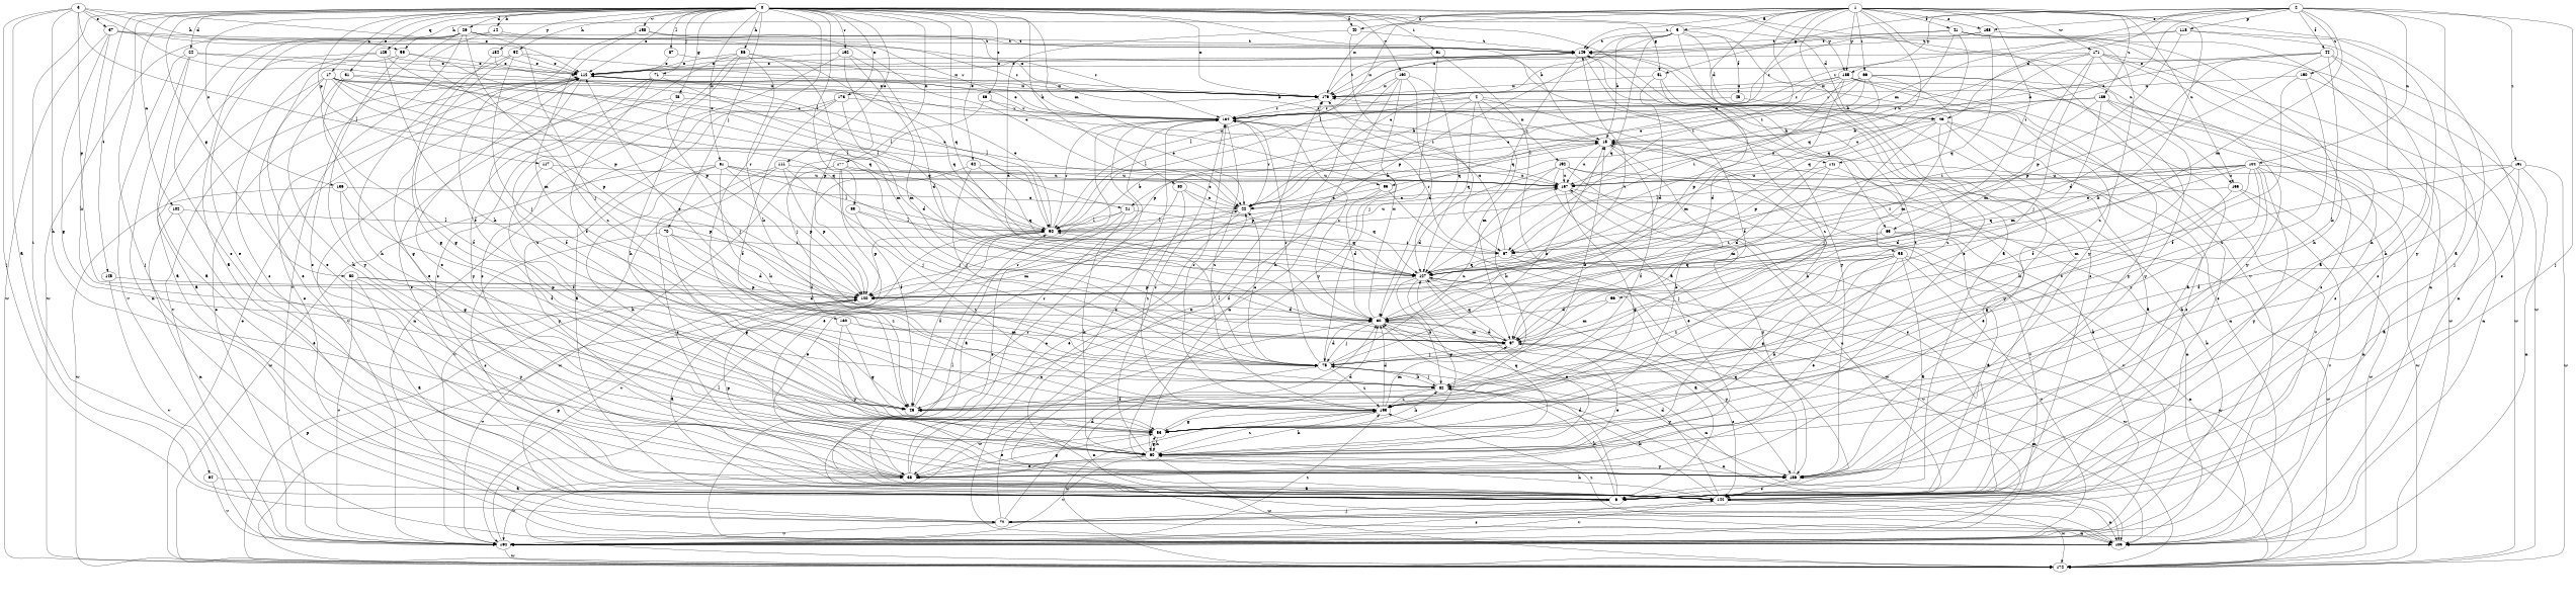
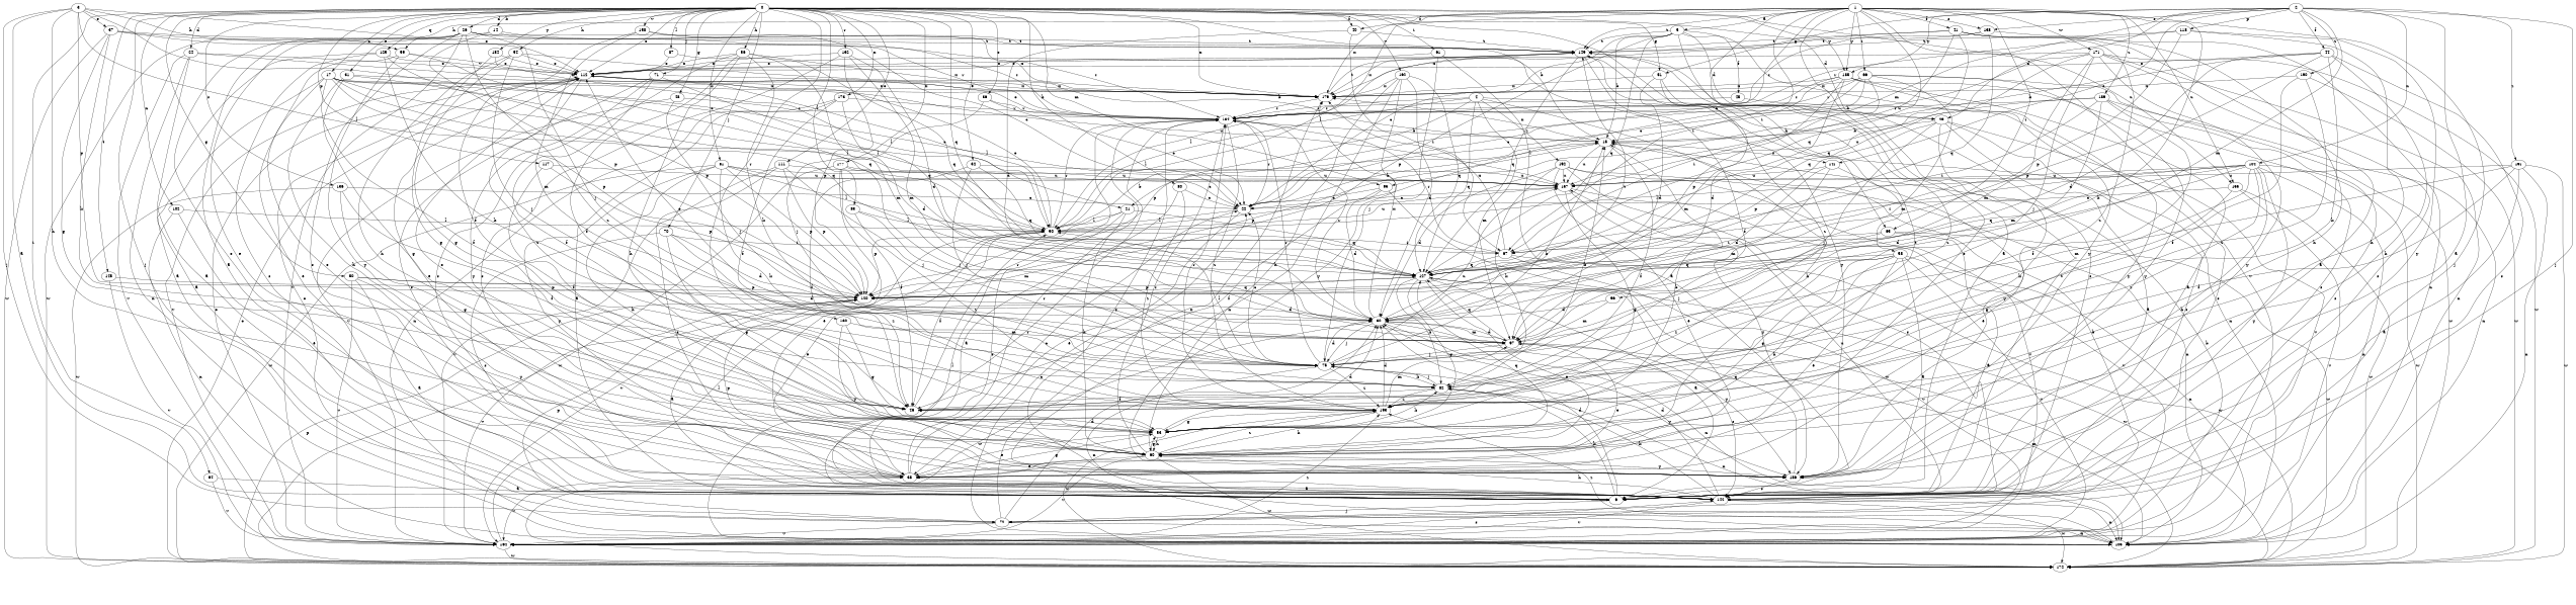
  strict digraph {
    0
    14
    15
    17
    24
    26
    29
    31
    32
    36
    40
    48
    50
    51
    54
    56
    61
    64
    65
    70
    71
    72
    80
    81
    83
    87
    95
    102
    111
    112
    117
    125
    127
    130
    132
    136
    145
    155
    158
    162
    173
    177
    179
    184
    185
    149
    120
    134
    38
    141
    46
    157
    6
    90
    22
    164
    105
    142
    75
    172
    193
    186
    60
    53
    67
    30
    97
    82
    1
    5
    21
    41
    58
    59
    66
    138
    171
    189
    45
    2
    44
    96
    104
    118
    190
    191
    3
    37
    4
    192
    0 -> 14 [label=b]
    0 -> 15 [label=b]
    0 -> 17 [label=c]
    0 -> 24 [label=d]
    0 -> 26 [label=d]
    0 -> 29 [label=d]
    0 -> 31 [label=e]
    0 -> 32 [label=e]
    0 -> 36 [label=e]
    0 -> 40 [label=f]
    0 -> 48 [label=g]
    0 -> 50 [label=g]
    0 -> 51 [label=g]
    0 -> 54 [label=h]
    0 -> 56 [label=h]
    0 -> 61 [label=i]
    0 -> 64 [label=i]
    0 -> 65 [label=i]
    0 -> 70 [label=j]
    0 -> 71 [label=j]
    0 -> 72 [label=j]
    0 -> 80 [label=k]
    0 -> 81 [label=k]
    0 -> 83 [label=l]
    0 -> 87 [label=l]
    0 -> 95 [label=m]
    0 -> 102 [label=n]
    0 -> 111 [label=o]
    0 -> 112 [label=o]
    0 -> 117 [label=p]
    0 -> 125 [label=q]
    0 -> 127 [label=q]
    0 -> 130 [label=r]
    0 -> 132 [label=r]
    0 -> 136 [label=s]
    0 -> 145 [label=t]
    0 -> 155 [label=u]
    0 -> 158 [label=v]
    0 -> 162 [label=v]
    0 -> 173 [label=x]
    0 -> 177 [label=x]
    0 -> 179 [label=x]
    0 -> 184 [label=y]
    0 -> 185 [label=y]
    14 -> 149 [label=t]
    14 -> 120 [label=p]
    14 -> 134 [label=r]
    14 -> 38 [label=e]
    15 -> 179 [label=x]
    15 -> 120 [label=p]
    15 -> 141 [label=s]
    15 -> 46 [label=f]
    15 -> 157 [label=u]
    17 -> 127 [label=q]
    17 -> 179 [label=x]
    17 -> 120 [label=p]
    17 -> 38 [label=e]
    17 -> 46 [label=f]
    17 -> 157 [label=u]
    17 -> 6 [label=a]
    17 -> 90 [label=l]
    17 -> 22 [label=c]
    24 -> 112 [label=o]
    24 -> 179 [label=x]
    24 -> 6 [label=a]
    24 -> 164 [label=v]
    24 -> 105 [label=n]
    26 -> 149 [label=t]
    26 -> 134 [label=r]
    26 -> 38 [label=e]
    26 -> 6 [label=a]
    26 -> 164 [label=v]
    26 -> 142 [label=s]
    26 -> 75 [label=j]
    26 -> 172 [label=w]
    26 -> 193 [label=z]
    29 -> 15 [label=b]
    29 -> 120 [label=p]
    29 -> 6 [label=a]
    29 -> 164 [label=v]
    29 -> 142 [label=s]
    29 -> 75 [label=j]
    29 -> 186 [label=y]
    31 -> 179 [label=x]
    31 -> 90 [label=l]
    31 -> 60 [label=h]
    31 -> 53 [label=g]
    32 -> 127 [label=q]
    32 -> 46 [label=f]
    32 -> 157 [label=u]
    32 -> 75 [label=j]
    36 -> 134 [label=r]
    36 -> 22 [label=c]
    36 -> 75 [label=j]
    40 -> 149 [label=t]
    40 -> 67 [label=i]
    40 -> 30 [label=d]
    48 -> 134 [label=r]
    48 -> 164 [label=v]
    48 -> 75 [label=j]
    50 -> 120 [label=p]
    50 -> 6 [label=a]
    50 -> 164 [label=v]
    50 -> 186 [label=y]
    50 -> 30 [label=d]
    51 -> 179 [label=x]
    51 -> 193 [label=z]
    51 -> 30 [label=d]
    51 -> 97 [label=m]
    54 -> 15 [label=b]
    54 -> 112 [label=o]
    54 -> 75 [label=j]
    54 -> 60 [label=h]
    54 -> 53 [label=g]
    56 -> 112 [label=o]
    56 -> 179 [label=x]
    56 -> 46 [label=f]
    56 -> 142 [label=s]
    56 -> 60 [label=h]
    56 -> 97 [label=m]
    56 -> 82 [label=k]
    61 -> 112 [label=o]
    61 -> 6 [label=a]
    61 -> 75 [label=j]
    61 -> 186 [label=y]
    64 -> 6 [label=a]
    64 -> 164 [label=v]
    65 -> 6 [label=a]
    65 -> 75 [label=j]
    65 -> 172 [label=w]
    65 -> 67 [label=i]
    70 -> 142 [label=s]
    70 -> 193 [label=z]
    70 -> 53 [label=g]
    70 -> 67 [label=i]
    70 -> 30 [label=d]
    71 -> 127 [label=q]
    71 -> 179 [label=x]
    71 -> 46 [label=f]
    71 -> 142 [label=s]
    71 -> 186 [label=y]
    72 -> 15 [label=b]
    72 -> 112 [label=o]
    72 -> 179 [label=x]
    72 -> 120 [label=p]
    72 -> 164 [label=v]
    72 -> 105 [label=n]
    72 -> 30 [label=d]
    80 -> 6 [label=a]
    80 -> 22 [label=c]
    80 -> 193 [label=z]
    81 -> 120 [label=p]
    81 -> 157 [label=u]
    81 -> 90 [label=l]
    81 -> 22 [label=c]
    81 -> 172 [label=w]
    81 -> 186 [label=y]
    81 -> 60 [label=h]
    81 -> 82 [label=k]
    83 -> 90 [label=l]
    83 -> 193 [label=z]
    83 -> 97 [label=m]
    87 -> 112 [label=o]
    87 -> 127 [label=q]
    95 -> 46 [label=f]
    95 -> 22 [label=c]
    95 -> 172 [label=w]
    95 -> 30 [label=d]
    102 -> 38 [label=e]
    102 -> 90 [label=l]
    102 -> 105 [label=n]
    111 -> 120 [label=p]
    111 -> 157 [label=u]
    111 -> 164 [label=v]
    111 -> 142 [label=s]
    111 -> 75 [label=j]
    112 -> 179 [label=x]
    112 -> 38 [label=e]
    112 -> 90 [label=l]
    112 -> 164 [label=v]
    112 -> 193 [label=z]
    117 -> 120 [label=p]
    117 -> 46 [label=f]
    117 -> 157 [label=u]
-   125 -> 112 [label=o]
+   125 -> 112 [label=v]
    125 -> 120 [label=p]
    125 -> 6 [label=a]
    125 -> 142 [label=s]
    125 -> 82 [label=k]
    127 -> 120 [label=p]
    127 -> 38 [label=e]
    127 -> 6 [label=a]
    127 -> 172 [label=w]
    127 -> 53 [label=g]
    127 -> 82 [label=k]
    130 -> 186 [label=y]
    130 -> 53 [label=g]
    130 -> 97 [label=m]
    132 -> 112 [label=o]
    132 -> 120 [label=p]
    132 -> 142 [label=s]
    132 -> 30 [label=d]
    132 -> 97 [label=m]
    136 -> 46 [label=f]
    136 -> 22 [label=c]
    136 -> 172 [label=w]
    136 -> 53 [label=g]
    145 -> 120 [label=p]
    145 -> 164 [label=v]
    155 -> 22 [label=c]
    155 -> 164 [label=v]
    155 -> 172 [label=w]
    155 -> 53 [label=g]
    158 -> 149 [label=t]
    158 -> 46 [label=f]
    158 -> 22 [label=c]
    158 -> 97 [label=m]
    162 -> 127 [label=q]
    162 -> 179 [label=x]
    162 -> 105 [label=n]
    162 -> 186 [label=y]
    162 -> 60 [label=h]
    162 -> 30 [label=d]
    173 -> 134 [label=r]
    173 -> 46 [label=f]
    173 -> 6 [label=a]
    173 -> 105 [label=n]
    173 -> 30 [label=d]
    177 -> 38 [label=e]
    177 -> 46 [label=f]
    177 -> 157 [label=u]
    177 -> 75 [label=j]
    177 -> 172 [label=w]
    179 -> 149 [label=t]
    179 -> 134 [label=r]
    184 -> 112 [label=o]
    184 -> 90 [label=l]
    184 -> 53 [label=g]
    185 -> 179 [label=x]
    185 -> 120 [label=p]
    185 -> 134 [label=r]
    185 -> 6 [label=a]
    185 -> 90 [label=l]
    185 -> 142 [label=s]
    185 -> 186 [label=y]
    185 -> 30 [label=d]
    149 -> 112 [label=o]
    149 -> 127 [label=q]
    149 -> 179 [label=x]
    149 -> 46 [label=f]
    149 -> 90 [label=l]
    149 -> 142 [label=s]
    149 -> 193 [label=z]
-   80 -> 127 [label=q]
+   120 -> 127 [label=q]
    120 -> 6 [label=a]
    120 -> 164 [label=v]
    120 -> 30 [label=d]
    134 -> 15 [label=b]
    134 -> 112 [label=o]
    134 -> 142 [label=s]
    134 -> 193 [label=z]
    38 -> 120 [label=p]
    38 -> 134 [label=r]
    38 -> 6 [label=a]
    38 -> 22 [label=c]
    38 -> 164 [label=v]
    38 -> 53 [label=g]
    141 -> 38 [label=e]
    141 -> 157 [label=u]
    141 -> 30 [label=d]
    141 -> 97 [label=m]
    46 -> 134 [label=r]
    157 -> 22 [label=c]
    157 -> 164 [label=v]
    157 -> 186 [label=y]
    157 -> 53 [label=g]
    6 -> 72 [label=j]
    6 -> 149 [label=t]
    6 -> 30 [label=d]
    6 -> 82 [label=k]
    90 -> 15 [label=b]
    90 -> 112 [label=o]
    90 -> 134 [label=r]
    90 -> 38 [label=e]
    90 -> 46 [label=f]
    90 -> 157 [label=u]
    90 -> 164 [label=v]
    90 -> 67 [label=i]
    22 -> 15 [label=b]
    22 -> 134 [label=r]
    22 -> 38 [label=e]
    22 -> 90 [label=l]
    164 -> 15 [label=b]
    164 -> 112 [label=o]
    164 -> 90 [label=l]
    164 -> 142 [label=s]
    164 -> 172 [label=w]
    164 -> 193 [label=z]
    105 -> 134 [label=r]
    105 -> 22 [label=c]
    105 -> 193 [label=z]
    105 -> 97 [label=m]
    142 -> 157 [label=u]
    142 -> 90 [label=l]
    142 -> 164 [label=v]
    142 -> 105 [label=n]
    142 -> 172 [label=w]
    142 -> 60 [label=h]
    142 -> 30 [label=d]
    142 -> 82 [label=k]
    75 -> 15 [label=b]
    75 -> 134 [label=r]
    75 -> 157 [label=u]
    75 -> 90 [label=l]
    75 -> 22 [label=c]
    75 -> 105 [label=n]
    75 -> 193 [label=z]
    75 -> 186 [label=y]
    75 -> 30 [label=d]
    75 -> 82 [label=k]
    172 -> 112 [label=o]
    172 -> 120 [label=p]
    193 -> 134 [label=r]
    193 -> 172 [label=w]
    193 -> 60 [label=h]
    193 -> 53 [label=g]
    193 -> 30 [label=d]
    193 -> 97 [label=m]
    186 -> 127 [label=q]
    186 -> 142 [label=s]
    60 -> 112 [label=o]
    60 -> 127 [label=q]
    60 -> 134 [label=r]
    60 -> 38 [label=e]
    60 -> 164 [label=v]
    60 -> 172 [label=w]
    60 -> 193 [label=z]
    60 -> 186 [label=y]
    60 -> 53 [label=g]
    53 -> 15 [label=b]
    53 -> 149 [label=t]
    53 -> 38 [label=e]
    53 -> 60 [label=h]
    53 -> 30 [label=d]
    53 -> 82 [label=k]
    67 -> 127 [label=q]
    67 -> 179 [label=x]
    67 -> 134 [label=r]
    67 -> 164 [label=v]
    67 -> 172 [label=w]
    30 -> 179 [label=x]
    30 -> 149 [label=t]
    30 -> 134 [label=r]
    30 -> 105 [label=n]
    30 -> 75 [label=j]
    30 -> 172 [label=w]
    30 -> 186 [label=y]
    30 -> 97 [label=m]
    97 -> 112 [label=o]
    97 -> 127 [label=q]
    97 -> 38 [label=e]
    97 -> 142 [label=s]
    97 -> 75 [label=j]
    97 -> 30 [label=d]
    82 -> 15 [label=b]
    82 -> 46 [label=f]
    82 -> 105 [label=n]
    82 -> 75 [label=j]
    82 -> 193 [label=z]
    1 -> 40 [label=f]
    1 -> 65 [label=i]
    1 -> 72 [label=j]
    1 -> 127 [label=q]
    1 -> 155 [label=u]
    1 -> 179 [label=x]
    1 -> 185 [label=y]
    1 -> 149 [label=t]
    1 -> 6 [label=a]
    1 -> 90 [label=l]
    1 -> 164 [label=v]
    1 -> 67 [label=i]
    1 -> 82 [label=k]
    1 -> 5 [label=a]
    1 -> 21 [label=c]
    1 -> 41 [label=f]
    1 -> 58 [label=h]
    1 -> 59 [label=h]
    1 -> 66 [label=i]
    1 -> 138 [label=s]
    1 -> 171 [label=w]
    1 -> 189 [label=z]
    5 -> 15 [label=b]
    5 -> 29 [label=d]
    5 -> 127 [label=q]
    5 -> 149 [label=t]
    5 -> 120 [label=p]
    5 -> 38 [label=e]
    5 -> 22 [label=c]
    5 -> 186 [label=y]
    5 -> 45 [label=f]
    21 -> 127 [label=q]
    21 -> 120 [label=p]
    21 -> 90 [label=l]
    21 -> 142 [label=s]
    21 -> 60 [label=h]
    41 -> 127 [label=q]
    41 -> 179 [label=x]
    41 -> 149 [label=t]
    41 -> 157 [label=u]
    41 -> 6 [label=a]
    41 -> 105 [label=n]
    41 -> 193 [label=z]
    58 -> 127 [label=q]
    58 -> 38 [label=e]
    58 -> 6 [label=a]
    58 -> 164 [label=v]
    58 -> 105 [label=n]
    58 -> 193 [label=z]
    58 -> 60 [label=h]
    58 -> 53 [label=g]
    59 -> 112 [label=o]
    59 -> 127 [label=q]
    59 -> 38 [label=e]
    59 -> 186 [label=y]
    66 -> 15 [label=b]
    66 -> 179 [label=x]
    66 -> 134 [label=r]
    66 -> 22 [label=c]
    66 -> 172 [label=w]
    66 -> 186 [label=y]
    66 -> 67 [label=i]
    66 -> 97 [label=m]
    138 -> 127 [label=q]
    138 -> 149 [label=t]
    138 -> 134 [label=r]
    138 -> 60 [label=h]
    171 -> 112 [label=o]
    171 -> 127 [label=q]
    171 -> 22 [label=c]
    171 -> 105 [label=n]
    171 -> 142 [label=s]
    171 -> 75 [label=j]
    171 -> 172 [label=w]
    171 -> 186 [label=y]
    171 -> 97 [label=m]
    189 -> 134 [label=r]
    189 -> 46 [label=f]
    189 -> 157 [label=u]
    189 -> 105 [label=n]
    189 -> 142 [label=s]
    189 -> 67 [label=i]
    189 -> 97 [label=m]
    45 -> 134 [label=r]
    45 -> 142 [label=s]
    2 -> 29 [label=d]
    2 -> 51 [label=g]
    2 -> 72 [label=j]
    2 -> 95 [label=m]
    2 -> 185 [label=y]
    2 -> 141 [label=s]
    2 -> 6 [label=a]
    2 -> 138 [label=s]
    2 -> 44 [label=f]
    2 -> 96 [label=m]
    2 -> 104 [label=n]
    2 -> 118 [label=p]
    2 -> 190 [label=z]
    2 -> 191 [label=z]
    44 -> 15 [label=b]
    44 -> 112 [label=o]
    44 -> 120 [label=p]
    44 -> 142 [label=s]
    44 -> 60 [label=h]
    44 -> 30 [label=d]
    44 -> 82 [label=k]
    96 -> 30 [label=d]
    96 -> 97 [label=m]
    104 -> 127 [label=q]
    104 -> 157 [label=u]
    104 -> 90 [label=l]
    104 -> 105 [label=n]
    104 -> 172 [label=w]
    104 -> 193 [label=z]
    104 -> 186 [label=y]
    104 -> 60 [label=h]
    104 -> 67 [label=i]
    104 -> 30 [label=d]
    104 -> 82 [label=k]
    118 -> 149 [label=t]
    118 -> 120 [label=p]
    118 -> 134 [label=r]
    118 -> 186 [label=y]
    118 -> 60 [label=h]
    190 -> 179 [label=x]
    190 -> 46 [label=f]
    190 -> 172 [label=w]
    190 -> 193 [label=z]
    191 -> 46 [label=f]
    191 -> 157 [label=u]
    191 -> 6 [label=a]
    191 -> 105 [label=n]
    191 -> 172 [label=w]
    191 -> 97 [label=m]
    3 -> 72 [label=j]
    3 -> 112 [label=o]
    3 -> 120 [label=p]
    3 -> 6 [label=a]
    3 -> 90 [label=l]
    3 -> 60 [label=h]
    3 -> 21 [label=c]
    3 -> 59 [label=h]
    3 -> 37 [label=e]
    37 -> 179 [label=x]
    37 -> 149 [label=t]
    37 -> 134 [label=r]
    37 -> 172 [label=w]
    37 -> 53 [label=g]
    37 -> 82 [label=k]
    4 -> 127 [label=q]
    4 -> 120 [label=p]
    4 -> 134 [label=r]
    4 -> 90 [label=l]
    4 -> 105 [label=n]
    4 -> 60 [label=h]
    4 -> 97 [label=m]
    4 -> 192 [label=z]
    192 -> 38 [label=e]
    192 -> 157 [label=u]
    192 -> 164 [label=v]
    192 -> 105 [label=n]
    192 -> 142 [label=s]
    192 -> 30 [label=d]
    192 -> 82 [label=k]
  }
